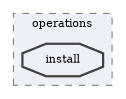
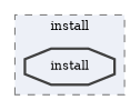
  digraph {
    compound=true
    fontname="DejaVu Serif"
    n1 [color=grey25 fillcolor="#edf0f7" fontname="DejaVu Serif" fontsize=10 height=0.2 label=install shape=octagon style="filled,bold" width=0.4]
    subgraph cluster_1 {
      bgcolor="#edf0f7"
      fontsize=10
-     label=operations
+     label=install
      pencolor=grey50
      style="filled,dashed"
      n1
    }
  }
